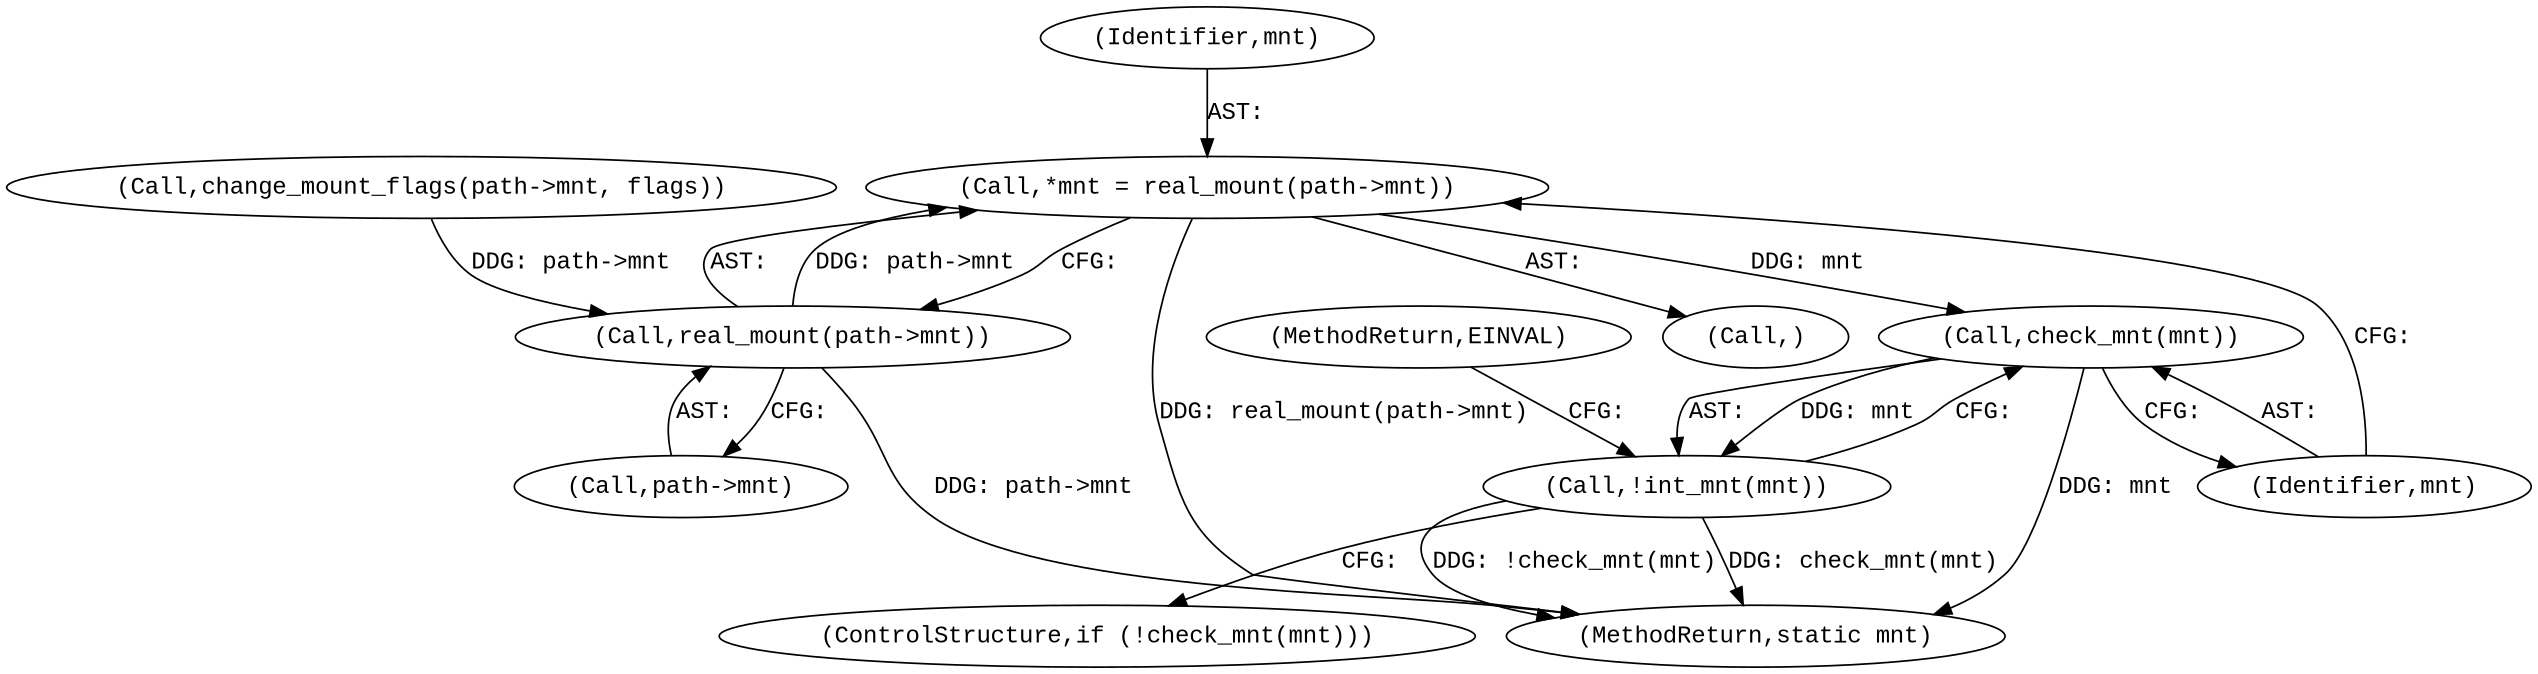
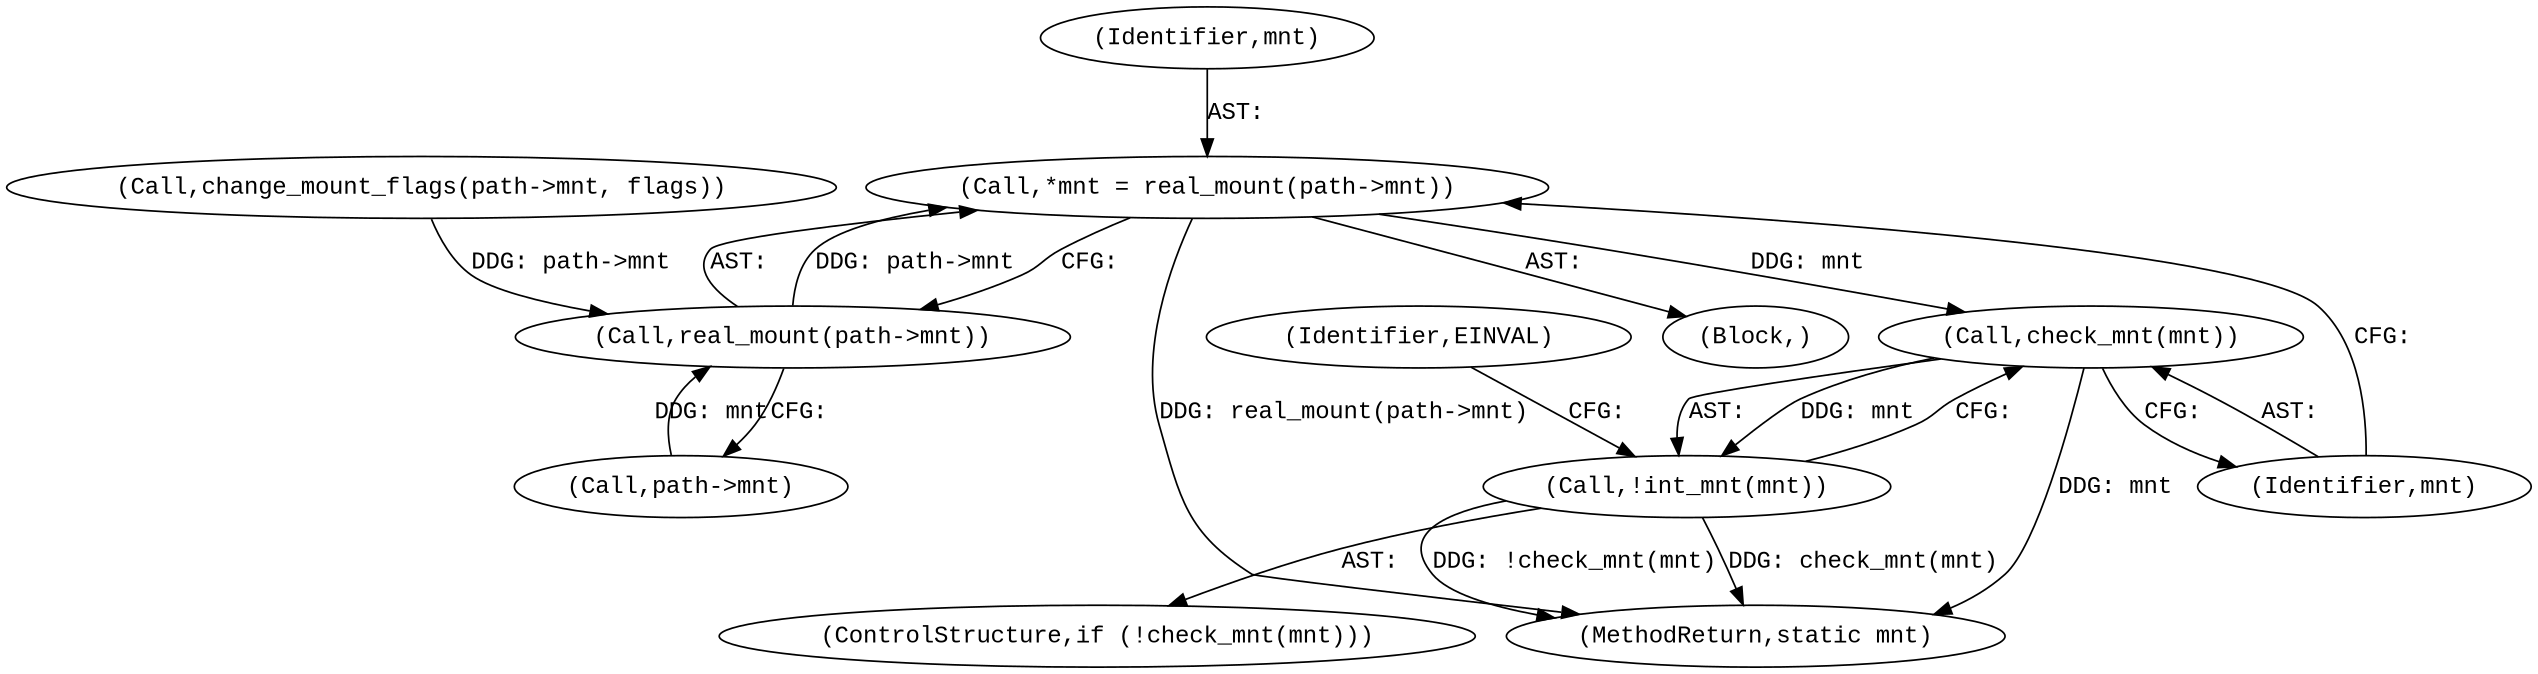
  digraph {
    fontname="Liberation Mono"
    node [fontname="Liberation Mono"]
    edge [fontname="Liberation Mono"]
    n1 [label="(Call,*mnt = real_mount(path->mnt))"]
    n2 [label="(Call,real_mount(path->mnt))"]
    n3 [label="(Call,check_mnt(mnt))"]
    n4 [label="(MethodReturn,static mnt)"]
-   n5 [label="(Call,)"]
+   n5 [label="(Block,)"]
    n6 [label="(Call,path->mnt)"]
    n7 [label="(Call,!int_mnt(mnt))"]
    n8 [label="(Identifier,mnt)"]
    n9 [label="(Call,change_mount_flags(path->mnt, flags))"]
    n10 [label="(ControlStructure,if (!check_mnt(mnt)))"]
    n11 [label="(Identifier,mnt)"]
-   n12 [label="(MethodReturn,EINVAL)"]
+   n12 [label="(Identifier,EINVAL)"]
    n1 -> n2 [label="CFG: "]
    n1 -> n3 [label="DDG: mnt"]
    n1 -> n4 [label="DDG: real_mount(path->mnt)"]
    n1 -> n5 [label="AST: "]
    n2 -> n1 [label="AST: "]
    n2 -> n1 [label="DDG: path->mnt"]
-   n2 -> n4 [label="DDG: path->mnt"]
    n2 -> n6 [label="CFG: "]
    n3 -> n4 [label="DDG: mnt"]
    n3 -> n7 [label="AST: "]
    n3 -> n7 [label="DDG: mnt"]
    n3 -> n8 [label="CFG: "]
-   n6 -> n2 [label="AST: "]
+   n6 -> n2 [label="DDG: mnt"]
    n7 -> n3 [label="CFG: "]
    n7 -> n4 [label="DDG: !check_mnt(mnt)"]
    n7 -> n4 [label="DDG: check_mnt(mnt)"]
-   n7 -> n10 [label="CFG: "]
+   n7 -> n10 [label="AST: "]
    n8 -> n1 [label="CFG: "]
    n8 -> n3 [label="AST: "]
    n9 -> n2 [label="DDG: path->mnt"]
    n11 -> n1 [label="AST: "]
    n12 -> n7 [label="CFG: "]
  }
